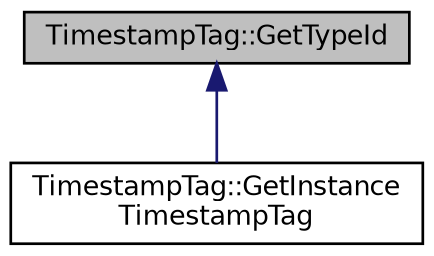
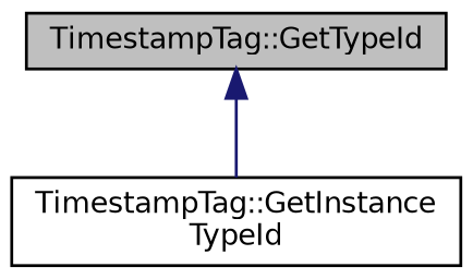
  digraph {
    rankdir=TB
    node [color=black fontname=Helvetica fontsize=10 shape=record style=filled]
    n1 [fillcolor=grey75 fontcolor=black height=0.2 label="TimestampTag::GetTypeId" width=0.4]
-   n2 [fillcolor=white height=0.2 label="TimestampTag::GetInstance\lTimestampTag" width=0.4]
+   n2 [fillcolor=white height=0.2 label="TimestampTag::GetInstance\lTypeId" width=0.4]
    n1 -> n2 [color=midnightblue dir=back fontname=Helvetica fontsize=10 labelfontname=Helvetica labelfontsize=10 style=solid]
  }
